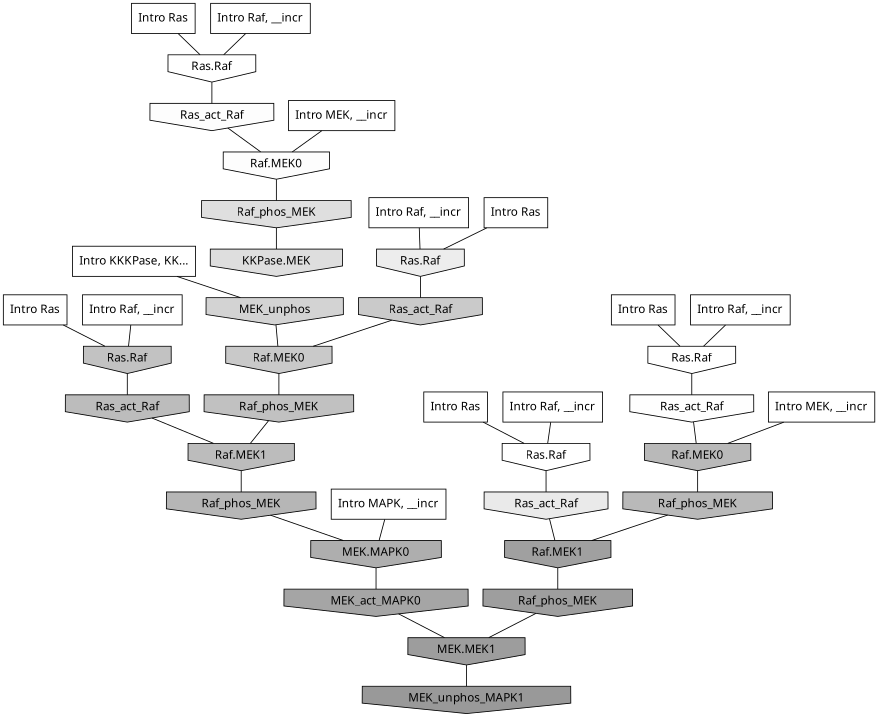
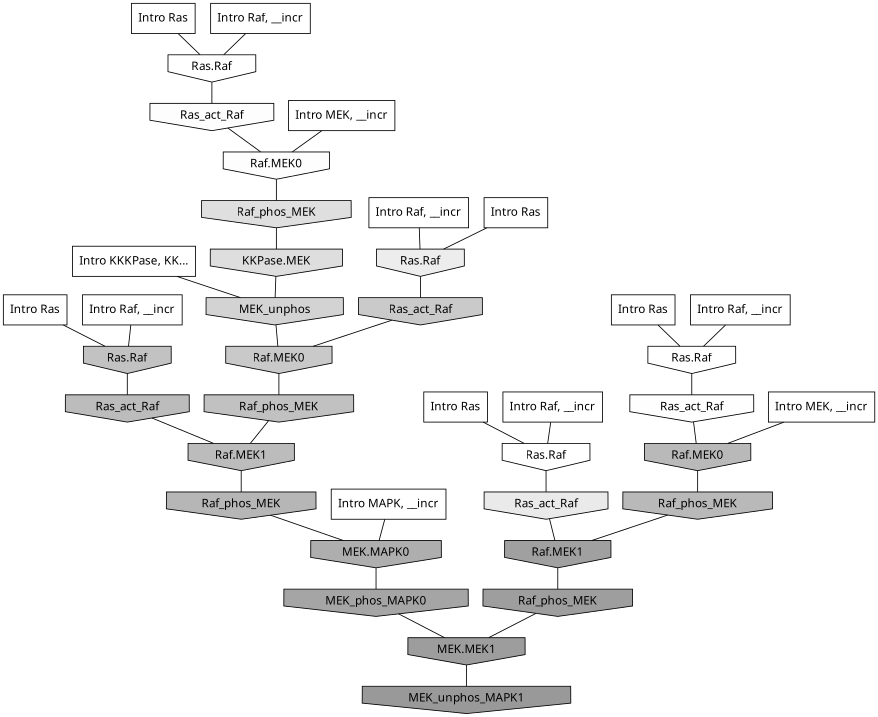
  digraph {
    rankdir=TB
    ranksep=0.30
    node [fillcolor="0.000 0.000 1.000" fontname="CMU Serif" shape=invhouse style=filled]
    edge [color="0.000 0.000 0.000" dir=none fontname="CMU Serif"]
    n1 [label="Intro Ras" shape=rectangle]
    n2 [label="Ras.Raf"]
    n3 [fillcolor="0.000 0.000 0.990" label=Ras_act_Raf]
    n4 [label="Intro Ras" shape=rectangle]
    n5 [label="Ras.Raf"]
    n6 [fillcolor="0.000 0.000 0.996" label=Ras_act_Raf]
    n7 [label="Intro Ras" shape=rectangle]
    n8 [label="Ras.Raf"]
    n9 [fillcolor="0.000 0.000 0.915" label=Ras_act_Raf]
    n10 [label="Intro Ras" shape=rectangle]
    n11 [fillcolor="0.000 0.000 0.761" label="Ras.Raf"]
    n12 [fillcolor="0.000 0.000 0.736" label=Ras_act_Raf]
    n13 [label="Intro Ras" shape=rectangle]
    n14 [fillcolor="0.000 0.000 0.928" label="Ras.Raf"]
    n15 [fillcolor="0.000 0.000 0.790" label=Ras_act_Raf]
    n16 [label="Intro Raf, __incr" shape=rectangle]
    n17 [label="Intro Raf, __incr" shape=rectangle]
    n18 [label="Intro Raf, __incr" shape=rectangle]
    n19 [label="Intro Raf, __incr" shape=rectangle]
    n20 [label="Intro Raf, __incr" shape=rectangle]
    n21 [label="Intro MEK, __incr" shape=rectangle]
    n22 [fillcolor="0.000 0.000 0.724" label="Raf.MEK0"]
    n23 [fillcolor="0.000 0.000 0.724" label=Raf_phos_MEK]
    n24 [label="Intro MEK, __incr" shape=rectangle]
    n25 [fillcolor="0.000 0.000 0.990" label="Raf.MEK0"]
    n26 [fillcolor="0.000 0.000 0.875" label=Raf_phos_MEK]
    n27 [label="Intro MAPK, __incr" shape=rectangle]
    n28 [fillcolor="0.000 0.000 0.681" label="MEK.MAPK0"]
-   n29 [fillcolor="0.000 0.000 0.645" label=MEK_act_MAPK0]
+   n29 [fillcolor="0.000 0.000 0.645" label=MEK_phos_MAPK0]
    n30 [label="Intro KKKPase, KK..." shape=rectangle]
    n31 [fillcolor="0.000 0.000 0.825" label=MEK_unphos]
    n32 [fillcolor="0.000 0.000 0.871" label="KKPase.MEK"]
    n33 [fillcolor="0.000 0.000 0.626" label="Raf.MEK1"]
    n34 [fillcolor="0.000 0.000 0.789" label="Raf.MEK0"]
    n35 [fillcolor="0.000 0.000 0.621" label=Raf_phos_MEK]
    n36 [fillcolor="0.000 0.000 0.754" label=Raf_phos_MEK]
    n37 [fillcolor="0.000 0.000 0.735" label="Raf.MEK1"]
    n38 [fillcolor="0.000 0.000 0.711" label=Raf_phos_MEK]
    n39 [fillcolor="0.000 0.000 0.616" label="MEK.MEK1"]
    n40 [fillcolor="0.000 0.000 0.600" label=MEK_unphos_MAPK1]
    n1 -> n2
    n2 -> n3
    n3 -> n25
    n4 -> n5
    n5 -> n6
    n6 -> n22
    n7 -> n8
    n8 -> n9
    n9 -> n33
    n10 -> n11
    n11 -> n12
    n12 -> n37
    n13 -> n14
    n14 -> n15
    n15 -> n34
    n16 -> n11
    n17 -> n8
    n18 -> n5
    n19 -> n2
    n20 -> n14
    n21 -> n22
    n22 -> n23
    n23 -> n33
    n24 -> n25
    n25 -> n26
    n26 -> n32
    n27 -> n28
    n28 -> n29
    n29 -> n39
    n30 -> n31
    n31 -> n34
+   n32 -> n31
    n33 -> n35
    n34 -> n36
    n35 -> n39
    n36 -> n37
    n37 -> n38
    n38 -> n28
    n39 -> n40
  }
